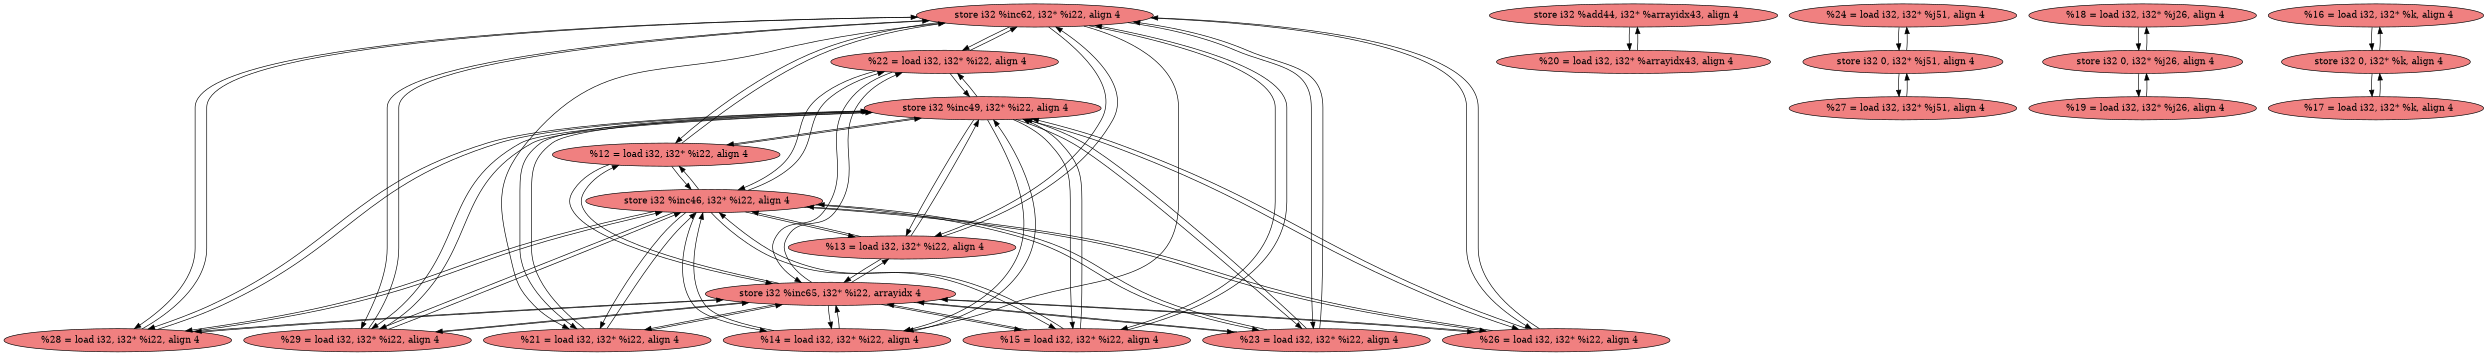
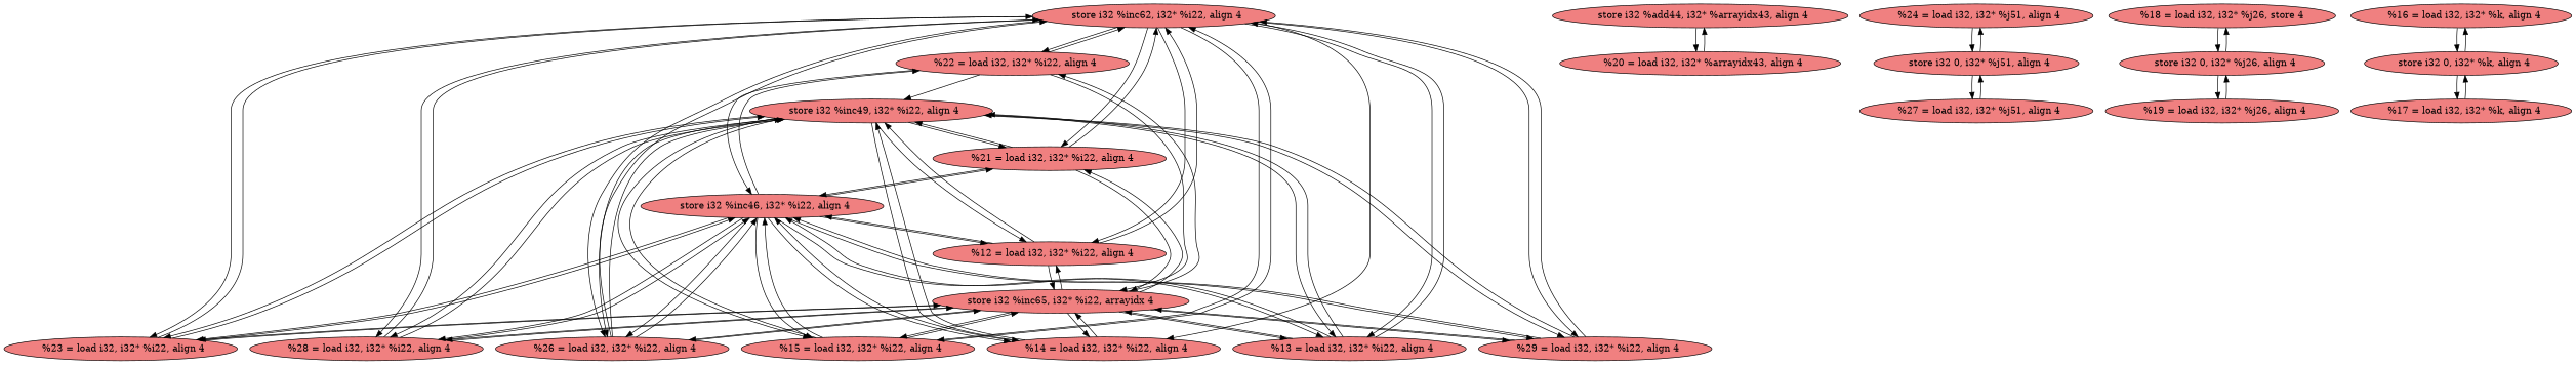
  digraph {
    fontname="DejaVu Serif"
    node [fillcolor=lightcoral fontname="DejaVu Serif" shape=ellipse style=filled]
    edge [fontname="DejaVu Serif"]
    n1 [label="  store i32 %inc62, i32* %i22, align 4"]
    n2 [label="  %22 = load i32, i32* %i22, align 4"]
    n3 [label="  %21 = load i32, i32* %i22, align 4"]
    n4 [label="  %26 = load i32, i32* %i22, align 4"]
    n5 [label="  %29 = load i32, i32* %i22, align 4"]
    n6 [label="  %15 = load i32, i32* %i22, align 4"]
    n7 [label="  %28 = load i32, i32* %i22, align 4"]
    n8 [label="  %14 = load i32, i32* %i22, align 4"]
    n9 [label="  %23 = load i32, i32* %i22, align 4"]
    n10 [label="  %13 = load i32, i32* %i22, align 4"]
    n11 [label="  %12 = load i32, i32* %i22, align 4"]
    n12 [label="store i32 %inc65, i32* %i22, arrayidx 4"]
    n13 [label="  store i32 %inc46, i32* %i22, align 4"]
    n14 [label="  store i32 %inc49, i32* %i22, align 4"]
    n15 [label="  store i32 %add44, i32* %arrayidx43, align 4"]
    n16 [label="  %20 = load i32, i32* %arrayidx43, align 4"]
    n17 [label="  %24 = load i32, i32* %j51, align 4"]
    n18 [label="  store i32 0, i32* %j51, align 4"]
    n19 [label="  %27 = load i32, i32* %j51, align 4"]
-   n20 [label="  %18 = load i32, i32* %j26, align 4"]
+   n20 [label="%18 = load i32, i32* %j26, store 4"]
    n21 [label="  store i32 0, i32* %j26, align 4"]
    n22 [label="  %19 = load i32, i32* %j26, align 4"]
    n23 [label="  %16 = load i32, i32* %k, align 4"]
    n24 [label="  store i32 0, i32* %k, align 4"]
    n25 [label="  %17 = load i32, i32* %k, align 4"]
    n1 -> n2
    n1 -> n3
    n1 -> n4
    n1 -> n5
    n1 -> n6
    n1 -> n7
    n1 -> n8
    n1 -> n9
    n1 -> n10
    n1 -> n11
    n2 -> n1
    n2 -> n12
    n2 -> n13
    n2 -> n14
+   n3 -> n1
    n3 -> n12
    n3 -> n13
    n3 -> n14
    n4 -> n1
    n4 -> n12
    n4 -> n13
    n4 -> n14
    n5 -> n1
    n5 -> n12
    n5 -> n13
    n5 -> n14
    n6 -> n1
    n6 -> n12
    n6 -> n13
    n6 -> n14
    n7 -> n1
    n7 -> n12
    n7 -> n13
    n7 -> n14
    n8 -> n12
    n8 -> n13
    n8 -> n14
    n9 -> n1
    n9 -> n12
    n9 -> n13
    n9 -> n14
    n10 -> n1
    n10 -> n12
    n10 -> n13
    n10 -> n14
    n11 -> n1
    n11 -> n12
    n11 -> n13
    n11 -> n14
    n12 -> n2
    n12 -> n3
    n12 -> n4
    n12 -> n5
    n12 -> n6
    n12 -> n7
    n12 -> n8
    n12 -> n9
    n12 -> n10
    n12 -> n11
    n13 -> n2
    n13 -> n3
    n13 -> n4
    n13 -> n5
    n13 -> n6
    n13 -> n7
    n13 -> n8
    n13 -> n9
    n13 -> n10
    n13 -> n11
-   n14 -> n2
    n14 -> n3
    n14 -> n4
    n14 -> n5
    n14 -> n6
    n14 -> n7
    n14 -> n8
    n14 -> n9
    n14 -> n10
    n14 -> n11
    n15 -> n16
    n16 -> n15
    n17 -> n18
    n18 -> n17
    n18 -> n19
    n19 -> n18
    n20 -> n21
    n21 -> n20
    n21 -> n22
    n22 -> n21
    n23 -> n24
    n24 -> n23
    n24 -> n25
    n25 -> n24
  }
